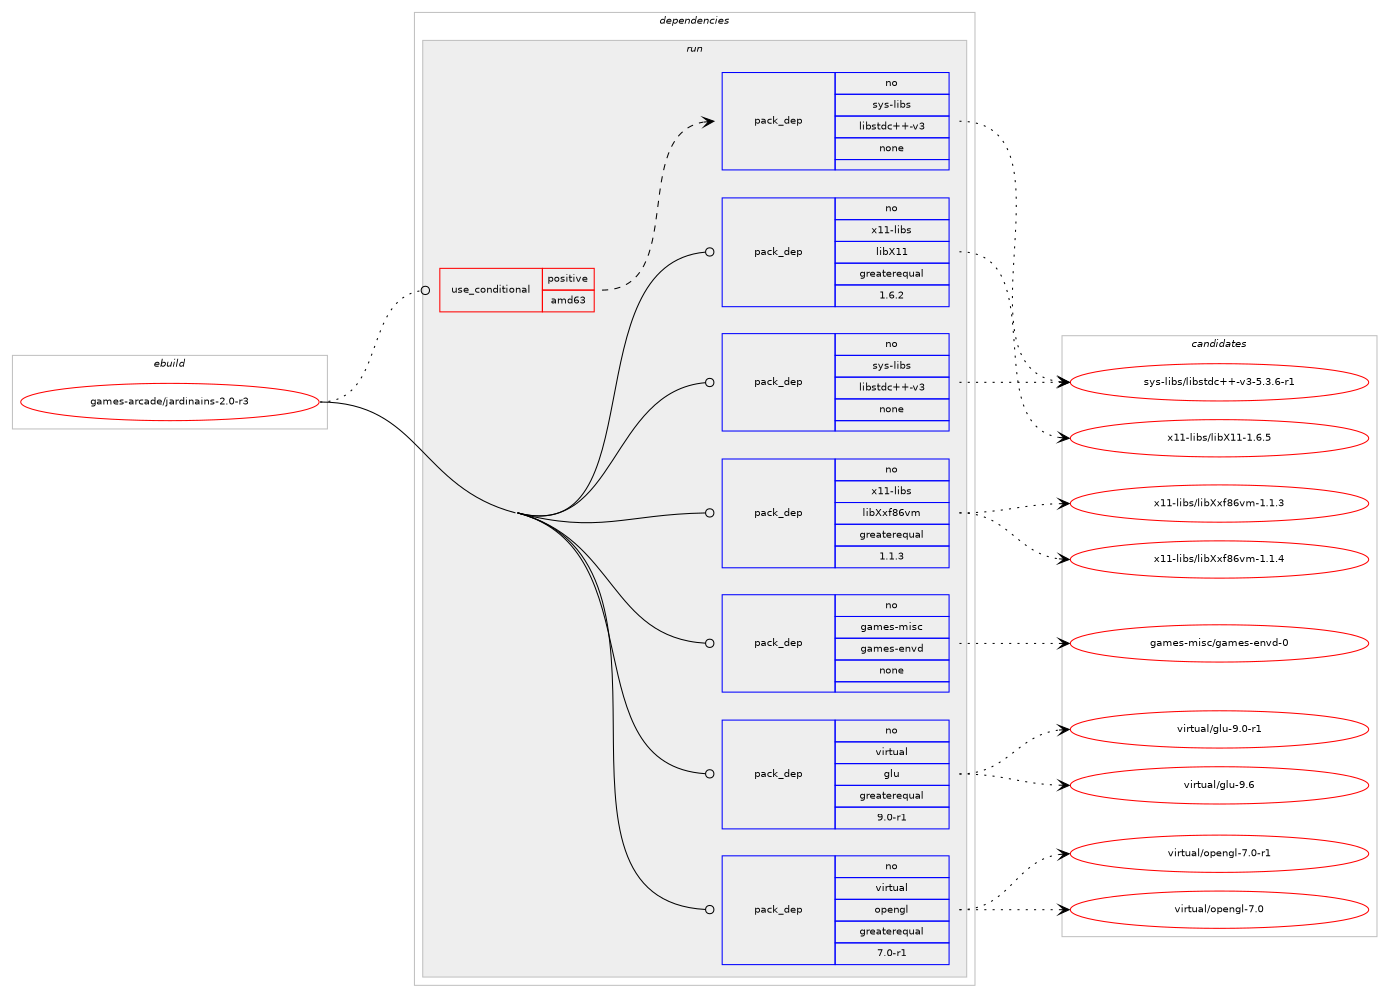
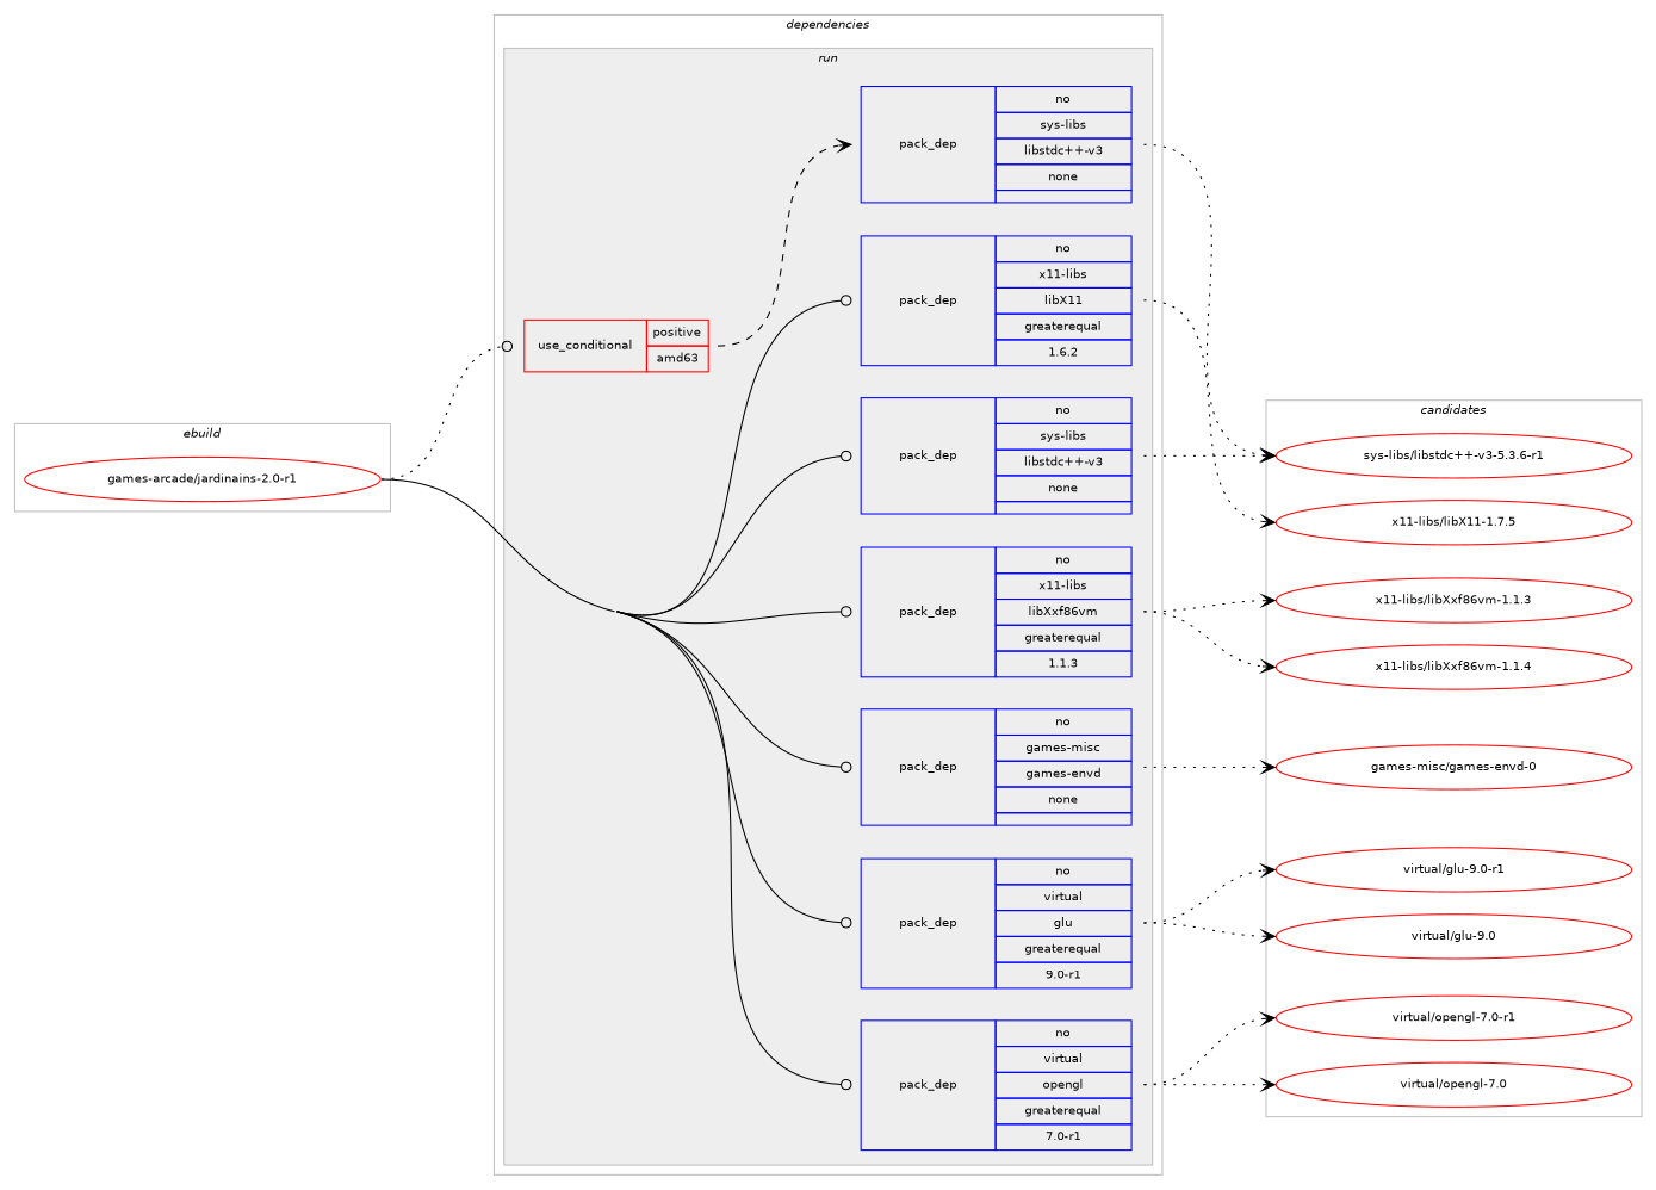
  digraph {
    compound=true
    concentrate=true
    fontname=Helvetica
    fontsize=10
    newrank=true
    rankdir=LR
    ranksep=1.5
    node [color=red fontname=Helvetica fontsize=10]
    edge [arrowhead=vee headport=w style=dotted tailport=e weight=100]
-   n1 [label="games-arcade/jardinains-2.0-r3" width=4]
+   n1 [label="games-arcade/jardinains-2.0-r1" width=4]
    n2 [color=blue label=<<TABLE BORDER="0" CELLBORDER="1" CELLSPACING="0" CELLPADDING="4" WIDTH="220"><TR><TD ROWSPAN="6" CELLPADDING="30">pack_dep</TD></TR><TR><TD WIDTH="110">no</TD></TR><TR><TD>sys-libs</TD></TR><TR><TD>libstdc++-v3</TD></TR><TR><TD>none</TD></TR><TR><TD></TD></TR></TABLE>> shape=none]
    n3 [label=<<TABLE BORDER="0" CELLBORDER="1" CELLSPACING="0" CELLPADDING="4"><TR><TD ROWSPAN="3" CELLPADDING="10">use_conditional</TD></TR><TR><TD>positive</TD></TR><TR><TD>amd63</TD></TR></TABLE>> shape=none]
    n4 [color=blue label=<<TABLE BORDER="0" CELLBORDER="1" CELLSPACING="0" CELLPADDING="4" WIDTH="220"><TR><TD ROWSPAN="6" CELLPADDING="30">pack_dep</TD></TR><TR><TD WIDTH="110">no</TD></TR><TR><TD>games-misc</TD></TR><TR><TD>games-envd</TD></TR><TR><TD>none</TD></TR><TR><TD></TD></TR></TABLE>> shape=none]
    n5 [color=blue label=<<TABLE BORDER="0" CELLBORDER="1" CELLSPACING="0" CELLPADDING="4" WIDTH="220"><TR><TD ROWSPAN="6" CELLPADDING="30">pack_dep</TD></TR><TR><TD WIDTH="110">no</TD></TR><TR><TD>sys-libs</TD></TR><TR><TD>libstdc++-v3</TD></TR><TR><TD>none</TD></TR><TR><TD></TD></TR></TABLE>> shape=none]
    n6 [color=blue label=<<TABLE BORDER="0" CELLBORDER="1" CELLSPACING="0" CELLPADDING="4" WIDTH="220"><TR><TD ROWSPAN="6" CELLPADDING="30">pack_dep</TD></TR><TR><TD WIDTH="110">no</TD></TR><TR><TD>virtual</TD></TR><TR><TD>glu</TD></TR><TR><TD>greaterequal</TD></TR><TR><TD>9.0-r1</TD></TR></TABLE>> shape=none]
    n7 [color=blue label=<<TABLE BORDER="0" CELLBORDER="1" CELLSPACING="0" CELLPADDING="4" WIDTH="220"><TR><TD ROWSPAN="6" CELLPADDING="30">pack_dep</TD></TR><TR><TD WIDTH="110">no</TD></TR><TR><TD>virtual</TD></TR><TR><TD>opengl</TD></TR><TR><TD>greaterequal</TD></TR><TR><TD>7.0-r1</TD></TR></TABLE>> shape=none]
    n8 [color=blue label=<<TABLE BORDER="0" CELLBORDER="1" CELLSPACING="0" CELLPADDING="4" WIDTH="220"><TR><TD ROWSPAN="6" CELLPADDING="30">pack_dep</TD></TR><TR><TD WIDTH="110">no</TD></TR><TR><TD>x11-libs</TD></TR><TR><TD>libX11</TD></TR><TR><TD>greaterequal</TD></TR><TR><TD>1.6.2</TD></TR></TABLE>> shape=none]
    n9 [color=blue label=<<TABLE BORDER="0" CELLBORDER="1" CELLSPACING="0" CELLPADDING="4" WIDTH="220"><TR><TD ROWSPAN="6" CELLPADDING="30">pack_dep</TD></TR><TR><TD WIDTH="110">no</TD></TR><TR><TD>x11-libs</TD></TR><TR><TD>libXxf86vm</TD></TR><TR><TD>greaterequal</TD></TR><TR><TD>1.1.3</TD></TR></TABLE>> shape=none]
    n10 [label="sys-libs/libstdc++-v3-5.3.6-r1" width=4]
    n11 [label="games-misc/games-envd-0" width=4]
-   n12 [label="virtual/glu-9.6" width=4]
+   n12 [label="virtual/glu-9.0" width=4]
    n13 [label="virtual/glu-9.0-r1" width=4]
    n14 [label="virtual/opengl-7.0" width=4]
    n15 [label="virtual/opengl-7.0-r1" width=4]
-   n16 [label="x11-libs/libX11-1.6.5" width=4]
+   n16 [label="x11-libs/libX11-1.7.5" width=4]
    n17 [label="x11-libs/libXxf86vm-1.1.3" width=4]
    n18 [label="x11-libs/libXxf86vm-1.1.4" width=4]
    subgraph cluster_1 {
      color=gray
      label=<<i>ebuild</i>>
      rank=same
      n1
    }
    subgraph cluster_2 {
      color=gray
      label=<<i>dependencies</i>>
      subgraph cluster_3 {
        color=gray
        fillcolor="#eeeeee"
        label=<<i>compile</i>>
        style=filled
      }
      subgraph cluster_4 {
        color=gray
        fillcolor="#eeeeee"
        label=<<i>compile and run</i>>
        style=filled
      }
      subgraph cluster_5 {
        color=gray
        fillcolor="#eeeeee"
        label=<<i>run</i>>
        style=filled
        subgraph sub_6 {
          color=gray
          fillcolor="#eeeeee"
          label=<<i>run</i>>
          style=filled
          n3
          subgraph sub_7 {
            color=gray
            fillcolor="#eeeeee"
            label=<<i>run</i>>
            style=filled
            n2
          }
        }
        subgraph sub_8 {
          color=gray
          fillcolor="#eeeeee"
          label=<<i>run</i>>
          style=filled
          n4
        }
        subgraph sub_9 {
          color=gray
          fillcolor="#eeeeee"
          label=<<i>run</i>>
          style=filled
          n5
        }
        subgraph sub_10 {
          color=gray
          fillcolor="#eeeeee"
          label=<<i>run</i>>
          style=filled
          n6
        }
        subgraph sub_11 {
          color=gray
          fillcolor="#eeeeee"
          label=<<i>run</i>>
          style=filled
          n7
        }
        subgraph sub_12 {
          color=gray
          fillcolor="#eeeeee"
          label=<<i>run</i>>
          style=filled
          n8
        }
        subgraph sub_13 {
          color=gray
          fillcolor="#eeeeee"
          label=<<i>run</i>>
          style=filled
          n9
        }
      }
    }
    subgraph cluster_14 {
      color=gray
      label=<<i>candidates</i>>
      rank=same
      subgraph sub_15 {
        color=black
        label=<<i>candidates</i>>
        nodesep=1
        rank=same
        n10
      }
      subgraph sub_16 {
        color=black
        label=<<i>candidates</i>>
        nodesep=1
        rank=same
        n11
      }
      subgraph sub_17 {
        color=black
        label=<<i>candidates</i>>
        nodesep=1
        rank=same
        n10
      }
      subgraph sub_18 {
        color=black
        label=<<i>candidates</i>>
        nodesep=1
        rank=same
        n12
        n13
      }
      subgraph sub_19 {
        color=black
        label=<<i>candidates</i>>
        nodesep=1
        rank=same
        n14
        n15
      }
      subgraph sub_20 {
        color=black
        label=<<i>candidates</i>>
        nodesep=1
        rank=same
        n16
      }
      subgraph sub_21 {
        color=black
        label=<<i>candidates</i>>
        nodesep=1
        rank=same
        n17
        n18
      }
    }
    n1 -> n3 [arrowhead=odot weight=20]
    n1 -> n4 [arrowhead=odot style=solid weight=20]
    n1 -> n5 [arrowhead=odot style=solid weight=20]
    n1 -> n6 [arrowhead=odot style=solid weight=20]
    n1 -> n7 [arrowhead=odot style=solid weight=20]
    n1 -> n8 [arrowhead=odot style=solid weight=20]
    n1 -> n9 [arrowhead=odot style=solid weight=20]
    n2 -> n10
    n3 -> n2 [style=dashed weight=20]
    n4 -> n11
    n5 -> n10
    n6 -> n12
    n6 -> n13
    n7 -> n14
    n7 -> n15
    n8 -> n16
    n9 -> n17
    n9 -> n18
  }
